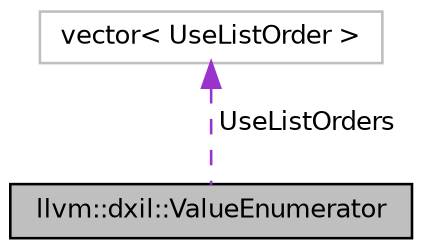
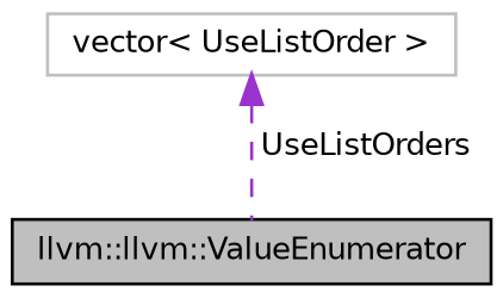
  digraph {
    node [fontname=Helvetica fontsize=10 shape=record]
-   n1 [color=black fillcolor=grey75 fontcolor=black height=0.2 label="llvm::dxil::ValueEnumerator" style=filled width=0.4]
+   n1 [color=black fillcolor=grey75 fontcolor=black height=0.2 label="llvm::llvm::ValueEnumerator" style=filled width=0.4]
    n2 [color=grey75 height=0.2 label="vector\< UseListOrder \>" width=0.4]
    n2 -> n1 [color=darkorchid3 dir=back fontname=Helvetica fontsize=10 label=" UseListOrders" labelfontname=Helvetica labelfontsize=10 style=dashed]
  }
